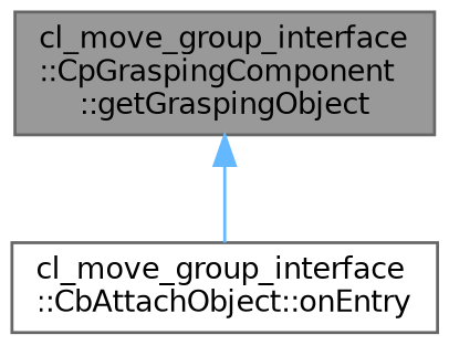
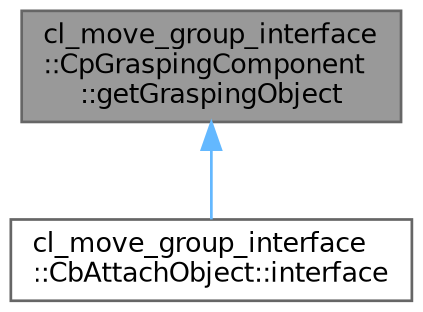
  digraph {
    rankdir=TB
    node [fontname=Helvetica fontsize=10 shape=box style=filled]
    n1 [color=gray40 fillcolor=grey60 fontcolor=black height=0.2 label="cl_move_group_interface\l::CpGraspingComponent\l::getGraspingObject" width=0.4]
-   n2 [color=grey40 fillcolor=white height=0.2 label="cl_move_group_interface\l::CbAttachObject::onEntry" width=0.4]
+   n2 [color=grey40 fillcolor=white height=0.2 label="cl_move_group_interface\l::CbAttachObject::interface" width=0.4]
    n1 -> n2 [color=steelblue1 dir=back fontname=Helvetica fontsize=10 labelfontname=Helvetica labelfontsize=10 style=solid]
  }
